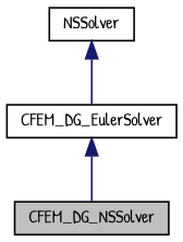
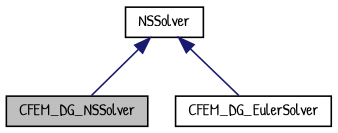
  digraph {
    fontname="Patrick Hand"
    node [color=black fillcolor=white fontname="Patrick Hand" fontsize=10 shape=record style=filled]
    edge [color=midnightblue dir=back fontname="Patrick Hand" fontsize=10 labelfontname=Helvetica labelfontsize=10 style=solid]
    n1 [fillcolor=grey75 fontcolor=black height=0.2 label=CFEM_DG_NSSolver width=0.4]
    n2 [height=0.2 label=CFEM_DG_EulerSolver width=0.4]
    n3 [height=0.2 label=NSSolver width=0.4]
-   n2 -> n1
+   n3 -> n1
    n3 -> n2
  }
